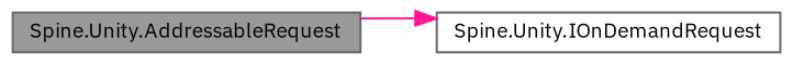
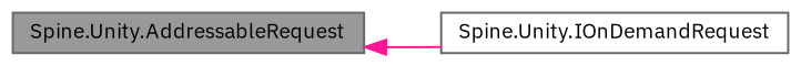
  digraph {
    rankdir=LR
    fontname="IBM Plex Sans"
    node [color=gray40 fontname="IBM Plex Sans" fontsize=10 shape=box style=filled]
    n1 [fillcolor=grey60 fontcolor=black height=0.2 label="Spine.Unity.AddressableRequest" width=0.4]
    n2 [fillcolor=white height=0.2 label="Spine.Unity.IOnDemandRequest" width=0.4]
-   n2 -> n1 [color=deeppink dir=back fontname="IBM Plex Sans" fontsize=10 labelfontname=Helvetica labelfontsize=10 style=solid]
+   n1 -> n2 [color=deeppink dir=back fontname="IBM Plex Sans" fontsize=10 labelfontname=Helvetica labelfontsize=10 style=solid]
  }
